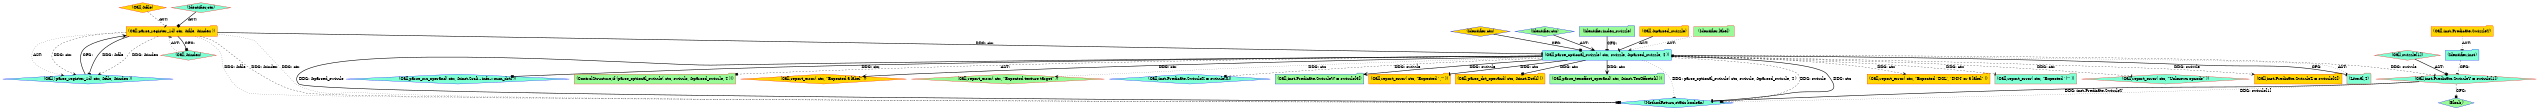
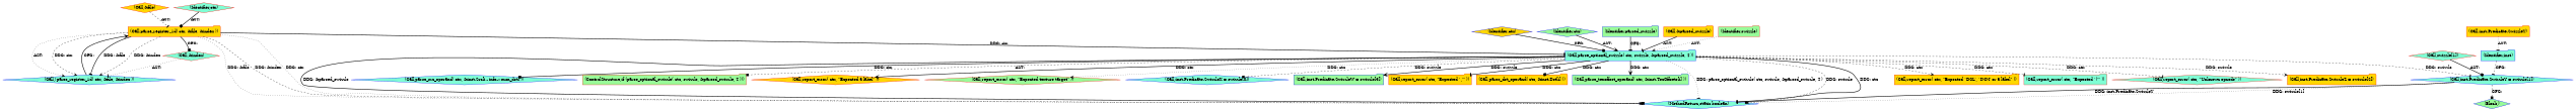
  digraph {
    node [color=red fillcolor=aquamarine shape=folder style=filled]
    edge [arrowhead=tee style=bold]
-   n1 [label="(Call,inst.Predicate.SwizzleY = swizzle[1])" shape=diamond]
+   n1 [color=blue label="(Call,inst.Predicate.SwizzleY = swizzle[1])" shape=diamond]
    n2 [color=blue label="(MethodReturn,static boolean)" shape=diamond]
    n3 [color=blue fillcolor=palegreen label="(Block,)" shape=diamond]
    n4 [label="(Call,swizzle[1])" shape=diamond]
    n5 [color=blue label="(Call,parse_optional_swizzle( ctx, swizzle, &parsed_swizzle, 4 ))"]
    n6 [fillcolor=gold label="(Call,report_error( ctx, \"Expected `DCL', `IMM' or a label\" ))"]
    n7 [label="(Call,report_error( ctx, \"Expected `)'\" ))"]
    n8 [label="(Call,report_error( ctx, \"Unknown opcode\" ))" shape=diamond]
    n9 [fillcolor=gold label="(Call,inst.Predicate.SwizzleZ = swizzle[2])"]
-   n10 [label="(Literal,4)"]
    n11 [color=blue label="(Call,parse_src_operand( ctx, &inst.Src[i - info->num_dst] ))" shape=diamond]
    n12 [fillcolor=palegreen label="(ControlStructure,if (parse_optional_swizzle( ctx, swizzle, &parsed_swizzle, 4 )))"]
    n13 [fillcolor=gold label="(Call,report_error( ctx, \"Expected a label\" ))" shape=diamond]
    n14 [fillcolor=palegreen label="(Call,report_error( ctx, \"Expected texture target\" ))" shape=diamond]
    n15 [color=blue label="(Call,inst.Predicate.SwizzleX = swizzle[0])" shape=diamond]
    n16 [color=blue fillcolor=palegreen label="(Call,inst.Predicate.SwizzleW = swizzle[3])"]
    n17 [fillcolor=gold label="(Call,report_error( ctx, \"Expected `,'\" ))"]
    n18 [fillcolor=gold label="(Call,parse_dst_operand( ctx, &inst.Dst[i] ))"]
    n19 [color=blue fillcolor=palegreen label="(Call,parse_texoffset_operand( ctx, &inst.TexOffsets[i] ))"]
    n20 [fillcolor=gold label="(Call,parse_register_1d( ctx, &file, &index ))"]
    n21 [color=blue label="(Call,!parse_register_1d( ctx, &file, &index ))" shape=diamond]
    n22 [label="(Call,&index)" shape=diamond]
    n23 [fillcolor=gold label="(Call,&file)" shape=diamond]
    n24 [label="(Identifier,ctx)" shape=diamond]
-   n25 [color=blue fillcolor=palegreen label="(Identifier,index_swizzle)"]
+   n25 [color=blue fillcolor=palegreen label="(Identifier,parsed_swizzle)"]
    n26 [fillcolor=gold label="(Call,&parsed_swizzle)"]
    n27 [color=blue label="(Identifier,inst)"]
-   n28 [fillcolor=palegreen label="(Identifier,label)"]
+   n28 [fillcolor=palegreen label="(Identifier,swizzle)"]
    n29 [fillcolor=gold label="(Call,inst.Predicate.SwizzleY)"]
    n30 [color=blue fillcolor=gold label="(Identifier,ctx)" shape=diamond]
    n31 [color=blue fillcolor=palegreen label="(Identifier,ctx)" shape=diamond]
    n1 -> n2 [arrowhead=vee label="DDG: swizzle[1]" style=dotted]
    n1 -> n2 [label="DDG: inst.Predicate.SwizzleY"]
    n1 -> n3 [arrowhead=box label="CFG: " style=dashed]
    n4 -> n1 [arrowhead=box label="AST: "]
    n5 -> n1 [label="DDG: swizzle" style=dashed]
    n5 -> n2 [arrowhead=box label="DDG: &parsed_swizzle"]
    n5 -> n2 [label="DDG: parse_optional_swizzle( ctx, swizzle, &parsed_swizzle, 4 )" style=dotted]
    n5 -> n2 [arrowhead=box label="DDG: swizzle" style=dashed]
    n5 -> n2 [label="DDG: ctx"]
    n5 -> n6 [arrowhead=vee label="DDG: ctx" style=dashed]
    n5 -> n7 [label="DDG: ctx" style=dashed]
    n5 -> n8 [label="DDG: ctx" style=dashed]
    n5 -> n9 [arrowhead=vee label="DDG: swizzle" style=dashed]
-   n5 -> n10 [label="CFG: "]
    n5 -> n11 [arrowhead=box label="DDG: ctx"]
    n5 -> n12 [arrowhead=box label="AST: " style=dashed]
    n5 -> n13 [arrowhead=vee label="DDG: ctx"]
    n5 -> n14 [arrowhead=vee label="DDG: ctx" style=dotted]
    n5 -> n15 [arrowhead=box label="DDG: swizzle" style=dashed]
    n5 -> n16 [arrowhead=vee label="DDG: swizzle"]
    n5 -> n17 [label="DDG: ctx"]
    n5 -> n18 [arrowhead=box label="DDG: ctx"]
    n5 -> n19 [arrowhead=vee label="DDG: ctx"]
-   n10 -> n5 [arrowhead=box label="AST: " style=dotted]
    n20 -> n2 [arrowhead=vee label="DDG: ctx" style=dotted]
    n20 -> n2 [arrowhead=box label="DDG: &file" style=dotted]
    n20 -> n2 [label="DDG: &index" style=dashed]
    n20 -> n5 [label="DDG: ctx"]
    n20 -> n21 [arrowhead=vee label="AST: " style=dotted]
    n20 -> n21 [arrowhead=vee label="DDG: ctx" style=dashed]
    n20 -> n21 [label="DDG: &file"]
    n20 -> n21 [arrowhead=vee label="DDG: &index" style=dashed]
    n20 -> n22 [arrowhead=box label="CFG: "]
    n21 -> n20 [arrowhead=vee label="CFG: "]
-   n22 -> n20 [label="AST: " style=dotted]
+   n22 -> n21 [label="AST: " style=dotted]
    n23 -> n20 [label="AST: " style=dashed]
    n24 -> n20 [arrowhead=box label="AST: "]
    n25 -> n5 [label="CFG: "]
    n26 -> n5 [label="AST: "]
    n27 -> n1 [label="CFG: " style=dashed]
    n28 -> n5 [arrowhead=vee label="AST: " style=dotted]
    n29 -> n27 [label="AST: " style=dotted]
    n30 -> n5 [arrowhead=box label="CFG: "]
    n31 -> n5 [arrowhead=vee label="AST: "]
  }
